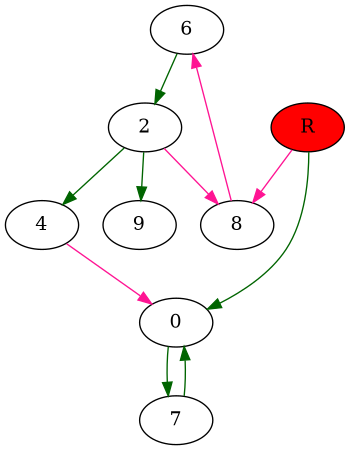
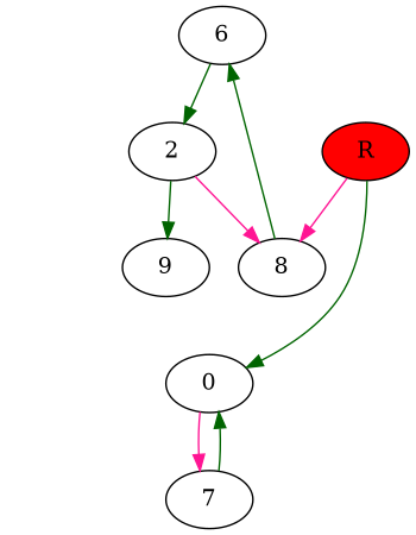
  digraph {
    edge [color=darkgreen]
    6
    2
-   4
    9
    8
    n6 [label=0]
    7
    R [fillcolor="#ff0000" style=filled]
    6 -> 2
-   2 -> 4
    2 -> 9
    2 -> 8 [color=deeppink]
-   4 -> n6 [color=deeppink]
-   8 -> 6 [color=deeppink]
-   n6 -> 7
+   8 -> 6
+   n6 -> 7 [color=deeppink]
    7 -> n6
    R -> 8 [color=deeppink]
    R -> n6
  }
